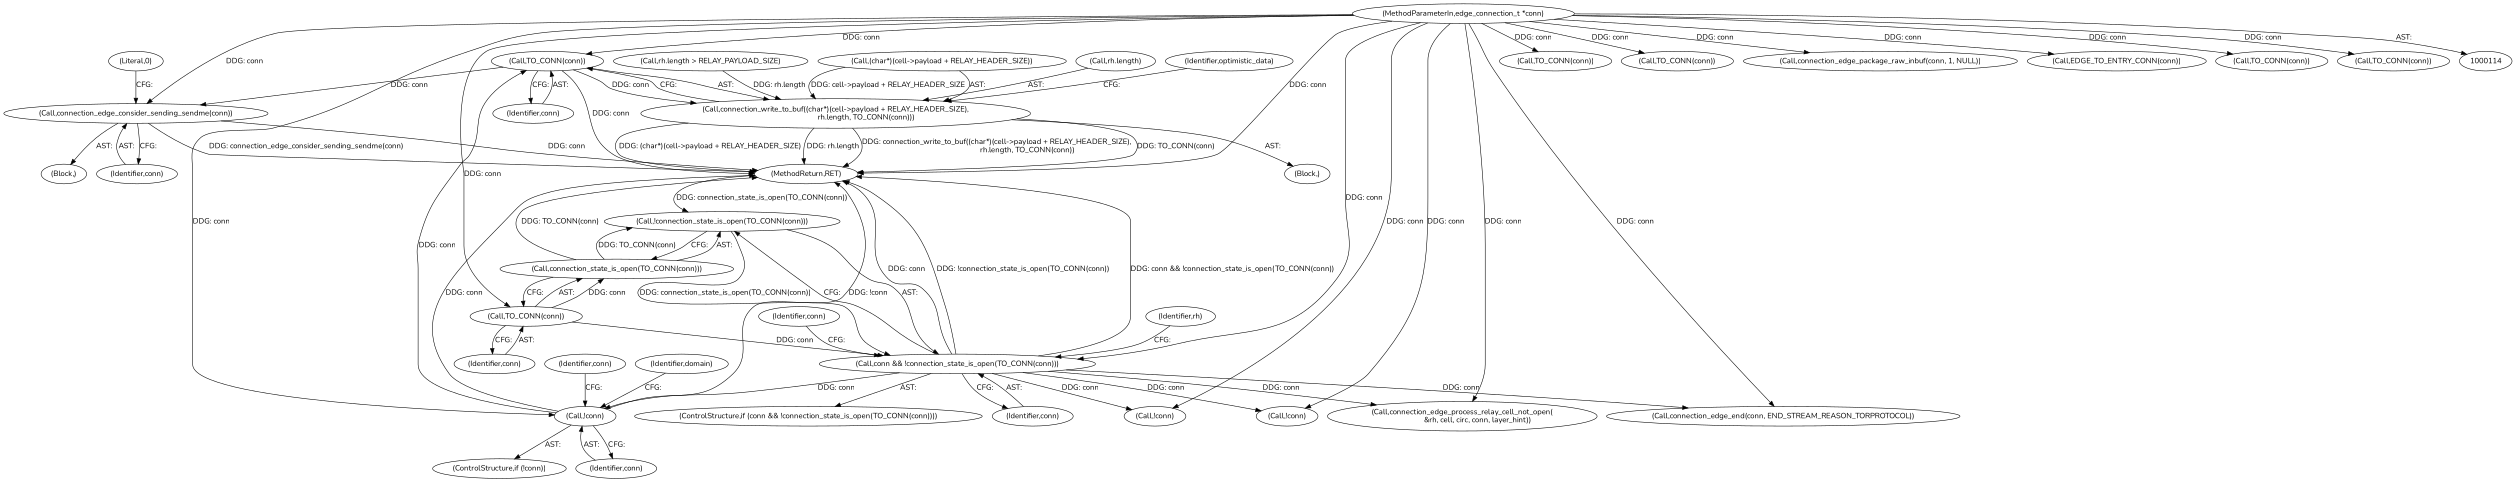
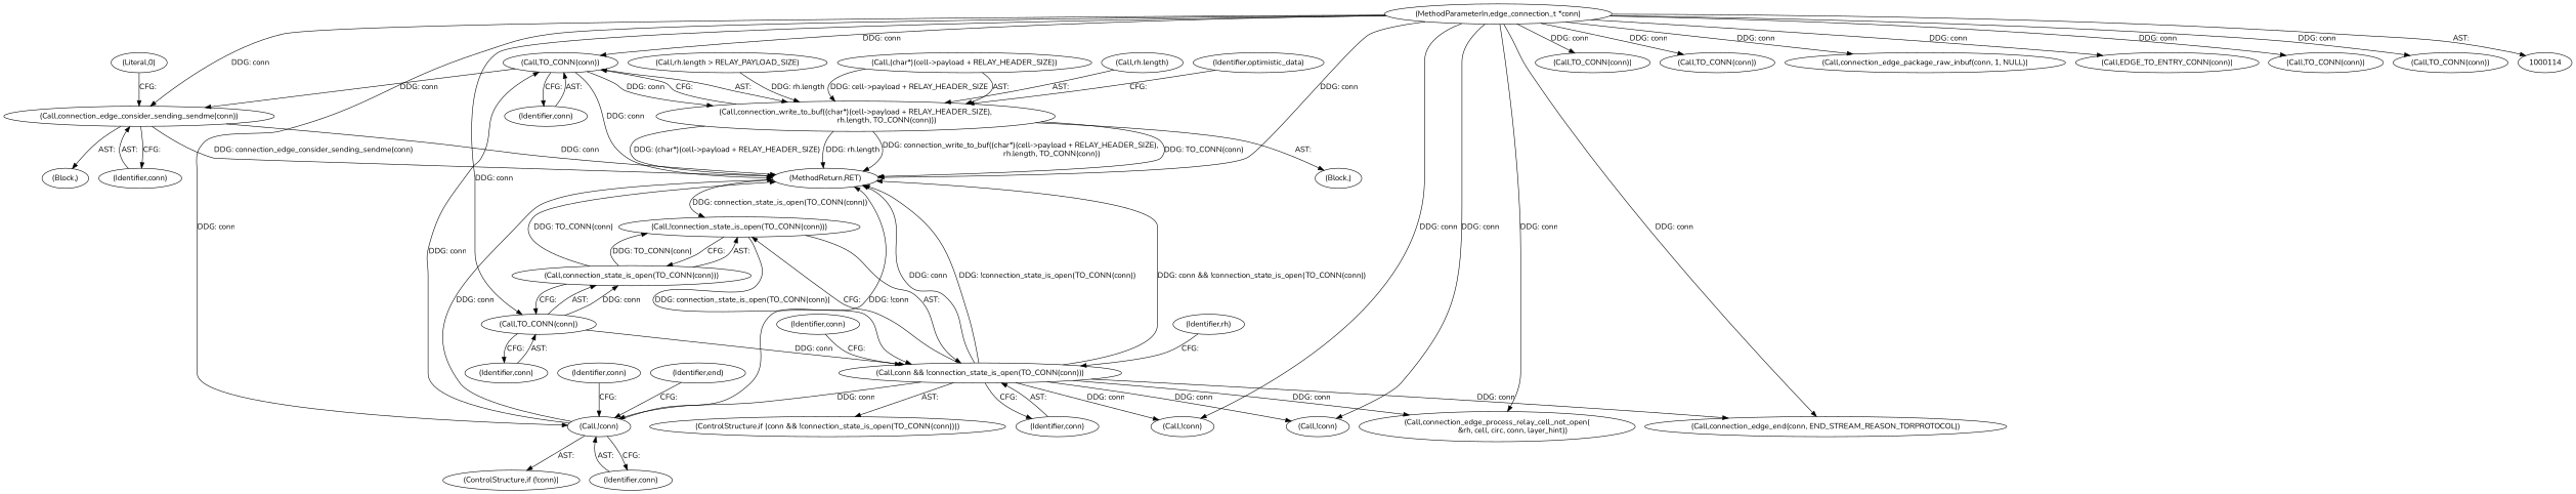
  digraph {
    fontname=Nunito
    node [fontname=Nunito]
    edge [fontname=Nunito]
    n1 [label="(Call,TO_CONN(conn))"]
    n2 [label="(Call,connection_write_to_buf((char*)(cell->payload + RELAY_HEADER_SIZE),\n                              rh.length, TO_CONN(conn)))"]
    n3 [label="(Call,connection_edge_consider_sending_sendme(conn))"]
    n4 [label="(MethodReturn,RET)"]
    n5 [label="(Identifier,conn)"]
    n6 [label="(Block,)"]
    n7 [label="(Block,)"]
    n8 [label="(Identifier,conn)"]
    n9 [label="(Call,!connection_state_is_open(TO_CONN(conn)))"]
    n10 [label="(Call,!conn)"]
    n11 [label="(ControlStructure,if (!conn))"]
    n12 [label="(Identifier,conn)"]
    n13 [label="(Call,conn && !connection_state_is_open(TO_CONN(conn)))"]
    n14 [label="(Call,connection_edge_process_relay_cell_not_open(\n               &rh, cell, circ, conn, layer_hint))"]
    n15 [label="(Call,connection_edge_end(conn, END_STREAM_REASON_TORPROTOCOL))"]
    n16 [label="(Call,!conn)"]
    n17 [label="(Identifier,conn)"]
    n18 [label="(ControlStructure,if (conn && !connection_state_is_open(TO_CONN(conn))))"]
    n19 [label="(Call,!conn)"]
    n20 [label="(Call,connection_state_is_open(TO_CONN(conn)))"]
    n21 [label="(Call,TO_CONN(conn))"]
    n22 [label="(Identifier,conn)"]
    n23 [label="(MethodParameterIn,edge_connection_t *conn)"]
    n24 [label="(Call,TO_CONN(conn))"]
    n25 [label="(Call,TO_CONN(conn))"]
    n26 [label="(Call,connection_edge_package_raw_inbuf(conn, 1, NULL))"]
    n27 [label="(Call,EDGE_TO_ENTRY_CONN(conn))"]
    n28 [label="(Call,TO_CONN(conn))"]
    n29 [label="(Call,TO_CONN(conn))"]
    1000114
    n31 [label="(Literal,0)"]
    n32 [label="(Call,(char*)(cell->payload + RELAY_HEADER_SIZE))"]
    n33 [label="(Identifier,rh)"]
    n34 [label="(Identifier,conn)"]
    n35 [label="(Call,rh.length)"]
    n36 [label="(Identifier,conn)"]
    n37 [label="(Identifier,optimistic_data)"]
-   n38 [label="(Identifier,domain)"]
+   n38 [label="(Identifier,end)"]
    n39 [label="(Call,rh.length > RELAY_PAYLOAD_SIZE)"]
    n1 -> n2 [label="AST: "]
    n1 -> n2 [label="DDG: conn"]
    n1 -> n3 [label="DDG: conn"]
    n1 -> n4 [label="DDG: conn"]
    n1 -> n5 [label="CFG: "]
    n2 -> n1 [label="CFG: "]
    n2 -> n4 [label="DDG: rh.length"]
    n2 -> n4 [label="DDG: connection_write_to_buf((char*)(cell->payload + RELAY_HEADER_SIZE),\n                              rh.length, TO_CONN(conn))"]
    n2 -> n4 [label="DDG: TO_CONN(conn)"]
    n2 -> n4 [label="DDG: (char*)(cell->payload + RELAY_HEADER_SIZE)"]
    n2 -> n6 [label="AST: "]
    n3 -> n4 [label="DDG: conn"]
    n3 -> n4 [label="DDG: connection_edge_consider_sending_sendme(conn)"]
    n3 -> n7 [label="AST: "]
    n3 -> n8 [label="CFG: "]
    n4 -> n9 [label="DDG: connection_state_is_open(TO_CONN(conn))"]
    n5 -> n1 [label="AST: "]
    n8 -> n3 [label="AST: "]
    n9 -> n13 [label="AST: "]
    n9 -> n13 [label="DDG: connection_state_is_open(TO_CONN(conn))"]
    n9 -> n20 [label="CFG: "]
    n10 -> n1 [label="DDG: conn"]
    n10 -> n4 [label="DDG: conn"]
    n10 -> n4 [label="DDG: !conn"]
    n10 -> n11 [label="AST: "]
    n10 -> n12 [label="CFG: "]
    n12 -> n10 [label="AST: "]
    n13 -> n4 [label="DDG: conn"]
    n13 -> n4 [label="DDG: !connection_state_is_open(TO_CONN(conn))"]
    n13 -> n4 [label="DDG: conn && !connection_state_is_open(TO_CONN(conn))"]
    n13 -> n9 [label="CFG: "]
    n13 -> n10 [label="DDG: conn"]
    n13 -> n14 [label="DDG: conn"]
    n13 -> n15 [label="DDG: conn"]
    n13 -> n16 [label="DDG: conn"]
    n13 -> n17 [label="CFG: "]
    n13 -> n18 [label="AST: "]
    n13 -> n19 [label="DDG: conn"]
    n17 -> n13 [label="AST: "]
    n20 -> n4 [label="DDG: TO_CONN(conn)"]
    n20 -> n9 [label="AST: "]
    n20 -> n9 [label="DDG: TO_CONN(conn)"]
    n20 -> n21 [label="CFG: "]
    n21 -> n13 [label="DDG: conn"]
    n21 -> n20 [label="AST: "]
    n21 -> n20 [label="DDG: conn"]
    n21 -> n22 [label="CFG: "]
    n22 -> n21 [label="AST: "]
    n23 -> n1 [label="DDG: conn"]
    n23 -> n3 [label="DDG: conn"]
    n23 -> n4 [label="DDG: conn"]
    n23 -> n10 [label="DDG: conn"]
-   n23 -> n13 [label="DDG: conn"]
    n23 -> n14 [label="DDG: conn"]
    n23 -> n15 [label="DDG: conn"]
    n23 -> n16 [label="DDG: conn"]
    n23 -> n19 [label="DDG: conn"]
    n23 -> n21 [label="DDG: conn"]
    n23 -> n24 [label="DDG: conn"]
    n23 -> n25 [label="DDG: conn"]
    n23 -> n26 [label="DDG: conn"]
    n23 -> n27 [label="DDG: conn"]
    n23 -> n28 [label="DDG: conn"]
    n23 -> n29 [label="DDG: conn"]
    n23 -> 1000114 [label="AST: "]
    n31 -> n3 [label="CFG: "]
    n32 -> n2 [label="AST: "]
    n32 -> n2 [label="DDG: cell->payload + RELAY_HEADER_SIZE"]
    n33 -> n13 [label="CFG: "]
    n34 -> n10 [label="CFG: "]
    n35 -> n2 [label="AST: "]
    n36 -> n13 [label="CFG: "]
    n37 -> n2 [label="CFG: "]
    n38 -> n10 [label="CFG: "]
    n39 -> n2 [label="DDG: rh.length"]
  }
